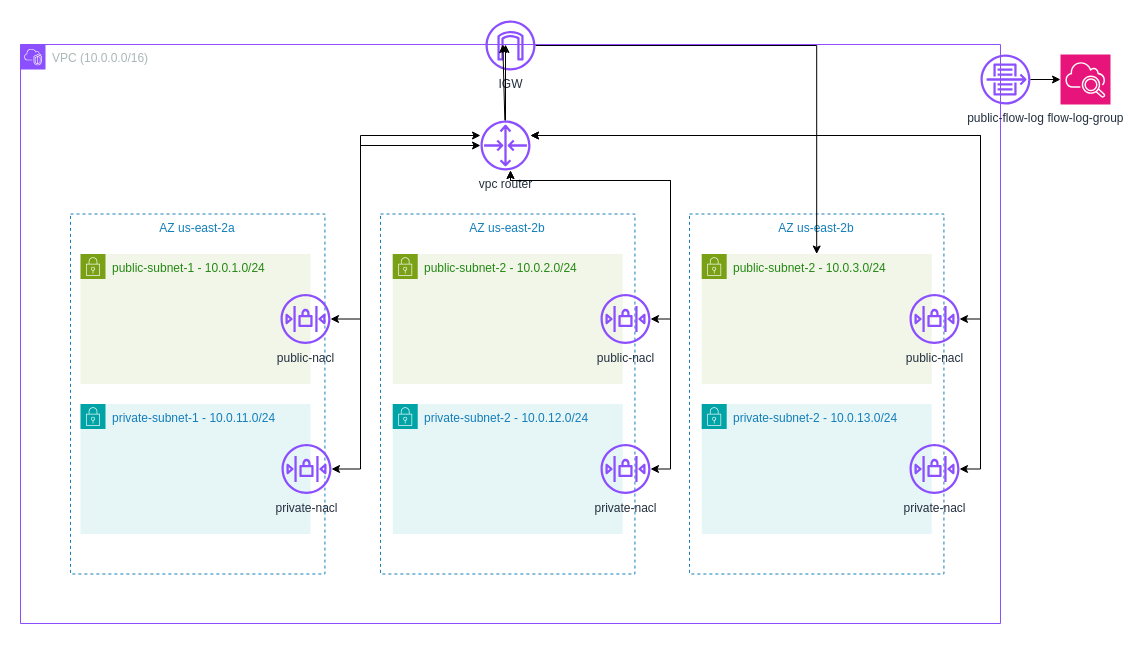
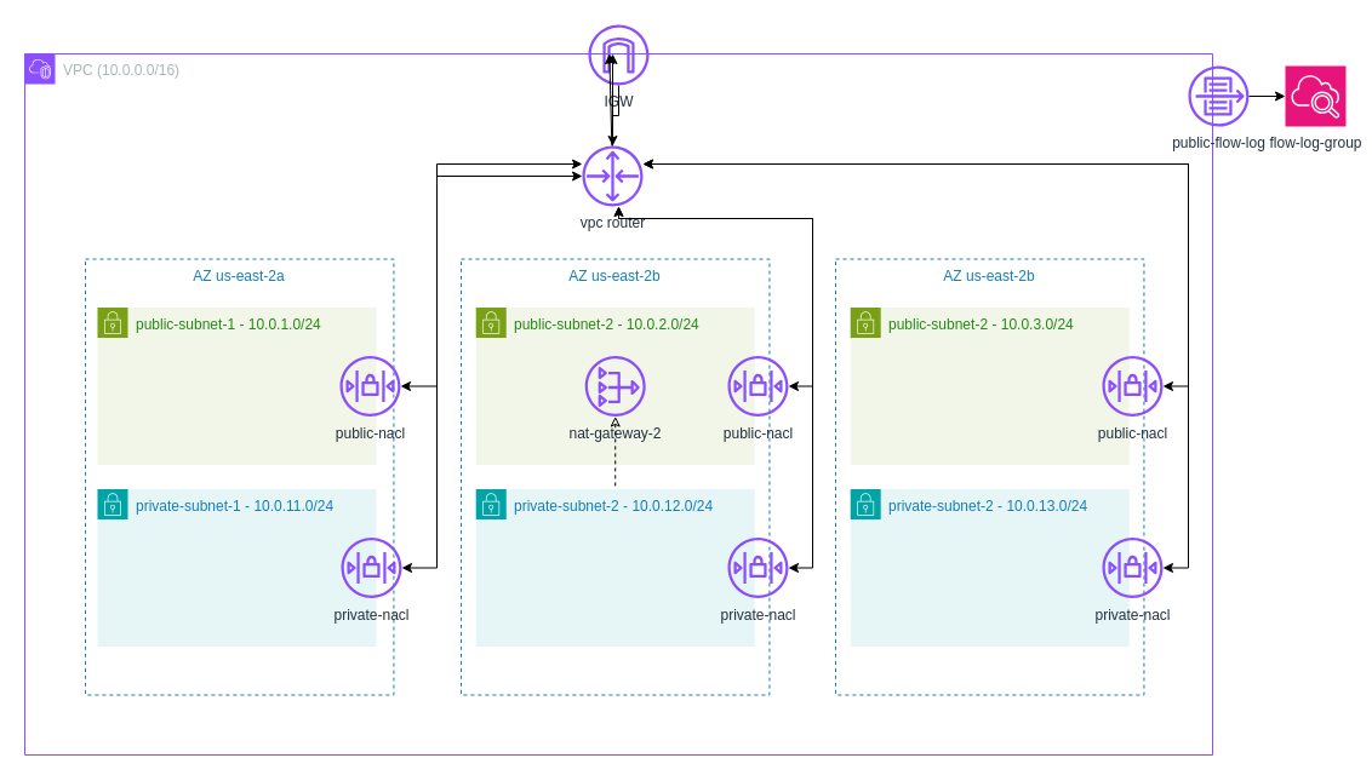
  <mxCell id="0" />
  <mxCell id="1" parent="0" />
  <mxCell id="2" value="AZ us-east-2b" style="fillColor=none;strokeColor=#147EBA;dashed=1;verticalAlign=top;fontStyle=0;fontColor=#147EBA;whiteSpace=wrap;html=1;container=0;" parent="1" vertex="1"><mxGeometry x="688.995" y="213.5" width="254.43" height="360" as="geometry" /></mxCell>
  <mxCell id="3" value="AZ us-east-2a" style="fillColor=none;strokeColor=#147EBA;dashed=1;verticalAlign=top;fontStyle=0;fontColor=#147EBA;whiteSpace=wrap;html=1;container=0;" parent="1" vertex="1"><mxGeometry x="70.005" y="213.5" width="254.43" height="360" as="geometry" /></mxCell>
  <mxCell id="4" value="" style="group" parent="1" vertex="1" connectable="0"><mxGeometry x="380.001" y="213.5" width="269.999" height="360" as="geometry" /></mxCell>
  <mxCell id="5" value="AZ us-east-2b" style="fillColor=none;strokeColor=#147EBA;dashed=1;verticalAlign=top;fontStyle=0;fontColor=#147EBA;whiteSpace=wrap;html=1;container=0;" parent="4" vertex="1"><mxGeometry width="254.43" height="360" as="geometry" /></mxCell>
  <mxCell id="6" value="" style="group" parent="4" vertex="1" connectable="0"><mxGeometry x="12.215" y="40" width="257.784" height="130" as="geometry" /></mxCell>
  <mxCell id="7" value="public-subnet-2 -&amp;nbsp;10.0.2.0/24" style="points=[[0,0],[0.25,0],[0.5,0],[0.75,0],[1,0],[1,0.25],[1,0.5],[1,0.75],[1,1],[0.75,1],[0.5,1],[0.25,1],[0,1],[0,0.75],[0,0.5],[0,0.25]];outlineConnect=0;gradientColor=none;html=1;whiteSpace=wrap;fontSize=12;fontStyle=0;container=0;pointerEvents=0;collapsible=0;recursiveResize=0;shape=mxgraph.aws4.group;grIcon=mxgraph.aws4.group_security_group;grStroke=0;strokeColor=#7AA116;fillColor=#F2F6E8;verticalAlign=top;align=left;spacingLeft=30;fontColor=#248814;dashed=0;" parent="6" vertex="1"><mxGeometry width="230.0" height="130" as="geometry" /></mxCell>
+ <mxCell id="8" value="nat-gateway-2" style="sketch=0;outlineConnect=0;fontColor=#232F3E;gradientColor=none;fillColor=#8C4FFF;strokeColor=none;dashed=0;verticalLabelPosition=bottom;verticalAlign=top;align=center;html=1;fontSize=12;fontStyle=0;aspect=fixed;pointerEvents=1;shape=mxgraph.aws4.nat_gateway;container=0;" parent="6" vertex="1"><mxGeometry x="90.004" y="40" width="50" height="50" as="geometry" /></mxCell>
  <mxCell id="9" value="public-nacl" style="sketch=0;outlineConnect=0;fontColor=#232F3E;gradientColor=none;fillColor=#8C4FFF;strokeColor=none;dashed=0;verticalLabelPosition=bottom;verticalAlign=top;align=center;html=1;fontSize=12;fontStyle=0;pointerEvents=1;shape=mxgraph.aws4.network_access_control_list;aspect=fixed;" parent="6" vertex="1"><mxGeometry x="207.784" y="40" width="50" height="50" as="geometry" /></mxCell>
  <mxCell id="10" value="private-subnet-2 -&amp;nbsp;10.0.12.0/24" style="points=[[0,0],[0.25,0],[0.5,0],[0.75,0],[1,0],[1,0.25],[1,0.5],[1,0.75],[1,1],[0.75,1],[0.5,1],[0.25,1],[0,1],[0,0.75],[0,0.5],[0,0.25]];outlineConnect=0;gradientColor=none;html=1;fontSize=12;fontStyle=0;container=0;pointerEvents=0;collapsible=0;recursiveResize=0;shape=mxgraph.aws4.group;grIcon=mxgraph.aws4.group_security_group;grStroke=0;strokeColor=#00A4A6;fillColor=#E6F6F7;verticalAlign=top;align=left;spacingLeft=30;fontColor=#147EBA;dashed=0;whiteSpace=wrap;" parent="4" vertex="1"><mxGeometry x="12.215" y="190" width="230" height="130" as="geometry" /></mxCell>
  <mxCell id="11" value="private-nacl" style="sketch=0;outlineConnect=0;fontColor=#232F3E;gradientColor=none;fillColor=#8C4FFF;strokeColor=none;dashed=0;verticalLabelPosition=bottom;verticalAlign=top;align=center;html=1;fontSize=12;fontStyle=0;aspect=fixed;pointerEvents=1;shape=mxgraph.aws4.network_access_control_list;" parent="4" vertex="1"><mxGeometry x="219.999" y="230" width="50" height="50" as="geometry" /></mxCell>
+ <mxCell id="12" style="edgeStyle=orthogonalEdgeStyle;rounded=0;orthogonalLoop=1;jettySize=auto;html=1;dashed=1;startArrow=classic;startFill=0;endArrow=none;" parent="4" source="8" target="10" edge="1"><mxGeometry relative="1" as="geometry" /></mxCell>
  <mxCell id="13" value="VPC (10.0.0.0/16)&lt;span style=&quot;background-color: transparent; color: light-dark(rgb(170, 183, 184), rgb(74, 85, 86));&quot;&gt;&amp;nbsp;&lt;/span&gt;" style="points=[[0,0],[0.25,0],[0.5,0],[0.75,0],[1,0],[1,0.25],[1,0.5],[1,0.75],[1,1],[0.75,1],[0.5,1],[0.25,1],[0,1],[0,0.75],[0,0.5],[0,0.25]];outlineConnect=0;gradientColor=none;html=1;whiteSpace=wrap;fontSize=12;fontStyle=0;container=0;pointerEvents=0;collapsible=0;recursiveResize=0;shape=mxgraph.aws4.group;grIcon=mxgraph.aws4.group_vpc2;strokeColor=#8C4FFF;fillColor=none;verticalAlign=top;align=left;spacingLeft=30;fontColor=#AAB7B8;dashed=0;" parent="1" vertex="1"><mxGeometry x="20" y="44" width="980" height="579" as="geometry" /></mxCell>
- <mxCell id="14" style="edgeStyle=orthogonalEdgeStyle;rounded=0;orthogonalLoop=1;jettySize=auto;html=1;" parent="1" source="15" target="28" edge="1"><mxGeometry relative="1" as="geometry" /></mxCell>
+ <mxCell id="14" style="edgeStyle=orthogonalEdgeStyle;rounded=0;orthogonalLoop=1;jettySize=auto;html=1;" parent="1" source="15" target="18" edge="1"><mxGeometry relative="1" as="geometry" /></mxCell>
  <mxCell id="15" value="IGW" style="sketch=0;outlineConnect=0;fontColor=#232F3E;gradientColor=none;fillColor=#8C4FFF;strokeColor=none;dashed=0;verticalLabelPosition=bottom;verticalAlign=top;align=center;html=1;fontSize=12;fontStyle=0;aspect=fixed;pointerEvents=1;shape=mxgraph.aws4.internet_gateway;" parent="1" vertex="1"><mxGeometry x="485" y="20" width="50" height="50" as="geometry" /></mxCell>
  <mxCell id="16" style="edgeStyle=orthogonalEdgeStyle;rounded=0;orthogonalLoop=1;jettySize=auto;html=1;" parent="1" source="18" target="13" edge="1"><mxGeometry relative="1" as="geometry"><Array as="points"><mxPoint x="750" y="135" /><mxPoint x="750" y="135" /></Array></mxGeometry></mxCell>
  <mxCell id="17" style="rounded=0;orthogonalLoop=1;jettySize=auto;html=1;" parent="1" source="18" target="13" edge="1"><mxGeometry relative="1" as="geometry" /></mxCell>
  <mxCell id="18" value="vpc router" style="sketch=0;outlineConnect=0;fontColor=#232F3E;gradientColor=none;fillColor=#8C4FFF;strokeColor=none;dashed=0;verticalLabelPosition=bottom;verticalAlign=top;align=center;html=1;fontSize=12;fontStyle=0;aspect=fixed;pointerEvents=1;shape=mxgraph.aws4.router;" parent="1" vertex="1"><mxGeometry x="480" y="120" width="50" height="50" as="geometry" /></mxCell>
  <mxCell id="19" value="public-subnet-1 - 10.0.1.0/24" style="points=[[0,0],[0.25,0],[0.5,0],[0.75,0],[1,0],[1,0.25],[1,0.5],[1,0.75],[1,1],[0.75,1],[0.5,1],[0.25,1],[0,1],[0,0.75],[0,0.5],[0,0.25]];outlineConnect=0;gradientColor=none;html=1;whiteSpace=wrap;fontSize=12;fontStyle=0;container=0;pointerEvents=0;collapsible=0;recursiveResize=0;shape=mxgraph.aws4.group;grIcon=mxgraph.aws4.group_security_group;grStroke=0;strokeColor=#7AA116;fillColor=#F2F6E8;verticalAlign=top;align=left;spacingLeft=30;fontColor=#248814;dashed=0;" parent="1" vertex="1"><mxGeometry x="80.005" y="253.5" width="230.0" height="130" as="geometry" /></mxCell>
  <mxCell id="20" style="edgeStyle=elbowEdgeStyle;rounded=0;orthogonalLoop=1;jettySize=auto;html=1;startArrow=classic;startFill=1;" parent="1" source="21" target="18" edge="1"><mxGeometry relative="1" as="geometry"><Array as="points"><mxPoint x="360" y="210" /></Array></mxGeometry></mxCell>
  <mxCell id="21" value="public-nacl" style="sketch=0;outlineConnect=0;fontColor=#232F3E;gradientColor=none;fillColor=#8C4FFF;strokeColor=none;dashed=0;verticalLabelPosition=bottom;verticalAlign=top;align=center;html=1;fontSize=12;fontStyle=0;pointerEvents=1;shape=mxgraph.aws4.network_access_control_list;aspect=fixed;" parent="1" vertex="1"><mxGeometry x="280" y="293.5" width="50" height="50" as="geometry" /></mxCell>
  <mxCell id="22" value="private-subnet-1 -&amp;nbsp;10.0.11.0/24" style="points=[[0,0],[0.25,0],[0.5,0],[0.75,0],[1,0],[1,0.25],[1,0.5],[1,0.75],[1,1],[0.75,1],[0.5,1],[0.25,1],[0,1],[0,0.75],[0,0.5],[0,0.25]];outlineConnect=0;gradientColor=none;html=1;fontSize=12;fontStyle=0;container=0;pointerEvents=0;collapsible=0;recursiveResize=0;shape=mxgraph.aws4.group;grIcon=mxgraph.aws4.group_security_group;grStroke=0;strokeColor=#00A4A6;fillColor=#E6F6F7;verticalAlign=top;align=left;spacingLeft=30;fontColor=#147EBA;dashed=0;whiteSpace=wrap;" parent="1" vertex="1"><mxGeometry x="80.005" y="403.5" width="230.0" height="130" as="geometry" /></mxCell>
  <mxCell id="23" style="edgeStyle=orthogonalEdgeStyle;rounded=0;orthogonalLoop=1;jettySize=auto;html=1;startArrow=classic;startFill=1;" parent="1" source="24" target="18" edge="1"><mxGeometry relative="1" as="geometry"><Array as="points"><mxPoint x="360" y="469" /><mxPoint x="360" y="135" /></Array></mxGeometry></mxCell>
  <mxCell id="24" value="private-nacl" style="sketch=0;outlineConnect=0;fontColor=#232F3E;gradientColor=none;fillColor=#8C4FFF;strokeColor=none;dashed=0;verticalLabelPosition=bottom;verticalAlign=top;align=center;html=1;fontSize=12;fontStyle=0;pointerEvents=1;shape=mxgraph.aws4.network_access_control_list;aspect=fixed;" parent="1" vertex="1"><mxGeometry x="281" y="443.5" width="50" height="50" as="geometry" /></mxCell>
  <mxCell id="25" value="private-subnet-2 -&amp;nbsp;10.0.13.0/24" style="points=[[0,0],[0.25,0],[0.5,0],[0.75,0],[1,0],[1,0.25],[1,0.5],[1,0.75],[1,1],[0.75,1],[0.5,1],[0.25,1],[0,1],[0,0.75],[0,0.5],[0,0.25]];outlineConnect=0;gradientColor=none;html=1;fontSize=12;fontStyle=0;container=0;pointerEvents=0;collapsible=0;recursiveResize=0;shape=mxgraph.aws4.group;grIcon=mxgraph.aws4.group_security_group;grStroke=0;strokeColor=#00A4A6;fillColor=#E6F6F7;verticalAlign=top;align=left;spacingLeft=30;fontColor=#147EBA;dashed=0;whiteSpace=wrap;" parent="1" vertex="1"><mxGeometry x="701.21" y="403.5" width="230.0" height="130" as="geometry" /></mxCell>
  <mxCell id="26" style="edgeStyle=orthogonalEdgeStyle;rounded=0;orthogonalLoop=1;jettySize=auto;html=1;startArrow=classic;startFill=1;" parent="1" source="27" target="18" edge="1"><mxGeometry relative="1" as="geometry"><Array as="points"><mxPoint x="980" y="469" /><mxPoint x="980" y="135" /></Array></mxGeometry></mxCell>
  <mxCell id="27" value="private-nacl" style="sketch=0;outlineConnect=0;fontColor=#232F3E;gradientColor=none;fillColor=#8C4FFF;strokeColor=none;dashed=0;verticalLabelPosition=bottom;verticalAlign=top;align=center;html=1;fontSize=12;fontStyle=0;aspect=fixed;pointerEvents=1;shape=mxgraph.aws4.network_access_control_list;" parent="1" vertex="1"><mxGeometry x="909" y="443.5" width="50" height="50" as="geometry" /></mxCell>
  <mxCell id="28" value="public-subnet-2 -&amp;nbsp;10.0.3.0/24" style="points=[[0,0],[0.25,0],[0.5,0],[0.75,0],[1,0],[1,0.25],[1,0.5],[1,0.75],[1,1],[0.75,1],[0.5,1],[0.25,1],[0,1],[0,0.75],[0,0.5],[0,0.25]];outlineConnect=0;gradientColor=none;html=1;whiteSpace=wrap;fontSize=12;fontStyle=0;container=0;pointerEvents=0;collapsible=0;recursiveResize=0;shape=mxgraph.aws4.group;grIcon=mxgraph.aws4.group_security_group;grStroke=0;strokeColor=#7AA116;fillColor=#F2F6E8;verticalAlign=top;align=left;spacingLeft=30;fontColor=#248814;dashed=0;" parent="1" vertex="1"><mxGeometry x="701.21" y="253.5" width="230.0" height="130" as="geometry" /></mxCell>
  <mxCell id="29" style="edgeStyle=orthogonalEdgeStyle;rounded=0;orthogonalLoop=1;jettySize=auto;html=1;startArrow=classic;startFill=1;" parent="1" source="30" target="18" edge="1"><mxGeometry relative="1" as="geometry"><Array as="points"><mxPoint x="980" y="319" /><mxPoint x="980" y="135" /></Array></mxGeometry></mxCell>
  <mxCell id="30" value="public-nacl" style="sketch=0;outlineConnect=0;fontColor=#232F3E;gradientColor=none;fillColor=#8C4FFF;strokeColor=none;dashed=0;verticalLabelPosition=bottom;verticalAlign=top;align=center;html=1;fontSize=12;fontStyle=0;aspect=fixed;pointerEvents=1;shape=mxgraph.aws4.network_access_control_list;" parent="1" vertex="1"><mxGeometry x="909" y="293.5" width="50" height="50" as="geometry" /></mxCell>
  <mxCell id="31" style="edgeStyle=orthogonalEdgeStyle;rounded=0;orthogonalLoop=1;jettySize=auto;html=1;startArrow=classic;startFill=1;" parent="1" source="11" target="18" edge="1"><mxGeometry relative="1" as="geometry"><Array as="points"><mxPoint x="670" y="469" /><mxPoint x="670" y="180" /><mxPoint x="510" y="180" /></Array></mxGeometry></mxCell>
  <mxCell id="32" style="edgeStyle=orthogonalEdgeStyle;rounded=0;orthogonalLoop=1;jettySize=auto;html=1;startArrow=classic;startFill=1;" parent="1" source="9" target="18" edge="1"><mxGeometry relative="1" as="geometry"><Array as="points"><mxPoint x="670" y="319" /><mxPoint x="670" y="180" /><mxPoint x="510" y="180" /></Array></mxGeometry></mxCell>
  <mxCell id="33" value="" style="group" parent="1" vertex="1" connectable="0"><mxGeometry x="980" y="54" width="130" height="50" as="geometry" /></mxCell>
  <mxCell id="34" value="flow-log-group" style="sketch=0;points=[[0,0,0],[0.25,0,0],[0.5,0,0],[0.75,0,0],[1,0,0],[0,1,0],[0.25,1,0],[0.5,1,0],[0.75,1,0],[1,1,0],[0,0.25,0],[0,0.5,0],[0,0.75,0],[1,0.25,0],[1,0.5,0],[1,0.75,0]];points=[[0,0,0],[0.25,0,0],[0.5,0,0],[0.75,0,0],[1,0,0],[0,1,0],[0.25,1,0],[0.5,1,0],[0.75,1,0],[1,1,0],[0,0.25,0],[0,0.5,0],[0,0.75,0],[1,0.25,0],[1,0.5,0],[1,0.75,0]];outlineConnect=0;fontColor=#232F3E;fillColor=#E7157B;strokeColor=#ffffff;dashed=0;verticalLabelPosition=bottom;verticalAlign=top;align=center;html=1;fontSize=12;fontStyle=0;aspect=fixed;shape=mxgraph.aws4.resourceIcon;resIcon=mxgraph.aws4.cloudwatch_2;" parent="33" vertex="1"><mxGeometry x="80" width="50" height="50" as="geometry" /></mxCell>
  <mxCell id="35" value="public-flow-log" style="sketch=0;outlineConnect=0;fontColor=#232F3E;gradientColor=none;fillColor=#8C4FFF;strokeColor=none;dashed=0;verticalLabelPosition=bottom;verticalAlign=top;align=center;html=1;fontSize=12;fontStyle=0;pointerEvents=1;shape=mxgraph.aws4.flow_logs;aspect=fixed;" parent="33" vertex="1"><mxGeometry width="50" height="50" as="geometry" /></mxCell>
  <mxCell id="36" style="edgeStyle=orthogonalEdgeStyle;rounded=0;orthogonalLoop=1;jettySize=auto;html=1;" parent="33" source="35" target="34" edge="1"><mxGeometry relative="1" as="geometry"><mxPoint x="80" y="327" as="targetPoint" /></mxGeometry></mxCell>
